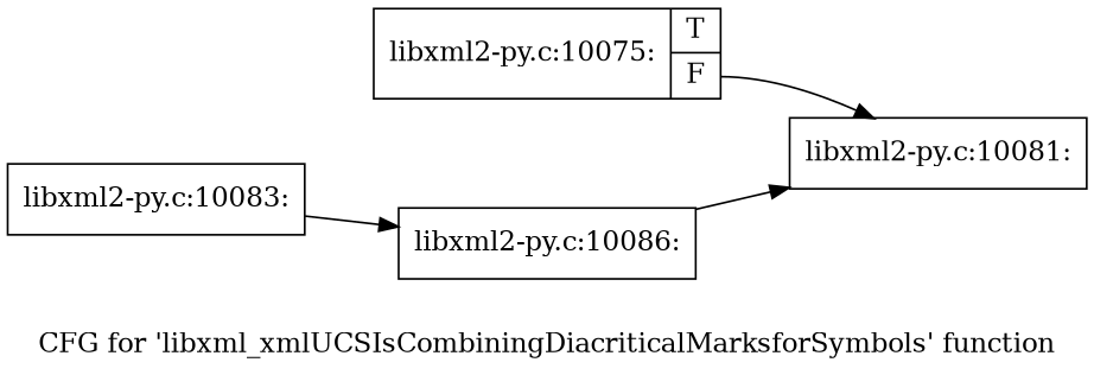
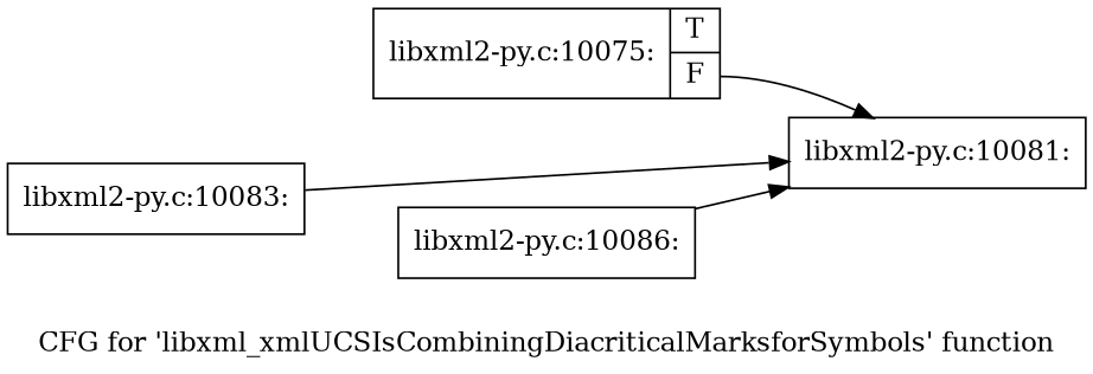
  digraph {
    label="CFG for 'libxml_xmlUCSIsCombiningDiacriticalMarksforSymbols' function"
    rankdir=LR
    node [shape=record]
    n1 [label="{libxml2-py.c:10075:|{<s0>T|<s1>F}}"]
    n2 [label="{libxml2-py.c:10081:}"]
    n3 [label="{libxml2-py.c:10083:}"]
    n4 [label="{libxml2-py.c:10086:}"]
    n1 -> n2 [tailport=s1]
-   n3 -> n4
+   n3 -> n2
    n4 -> n2
  }
